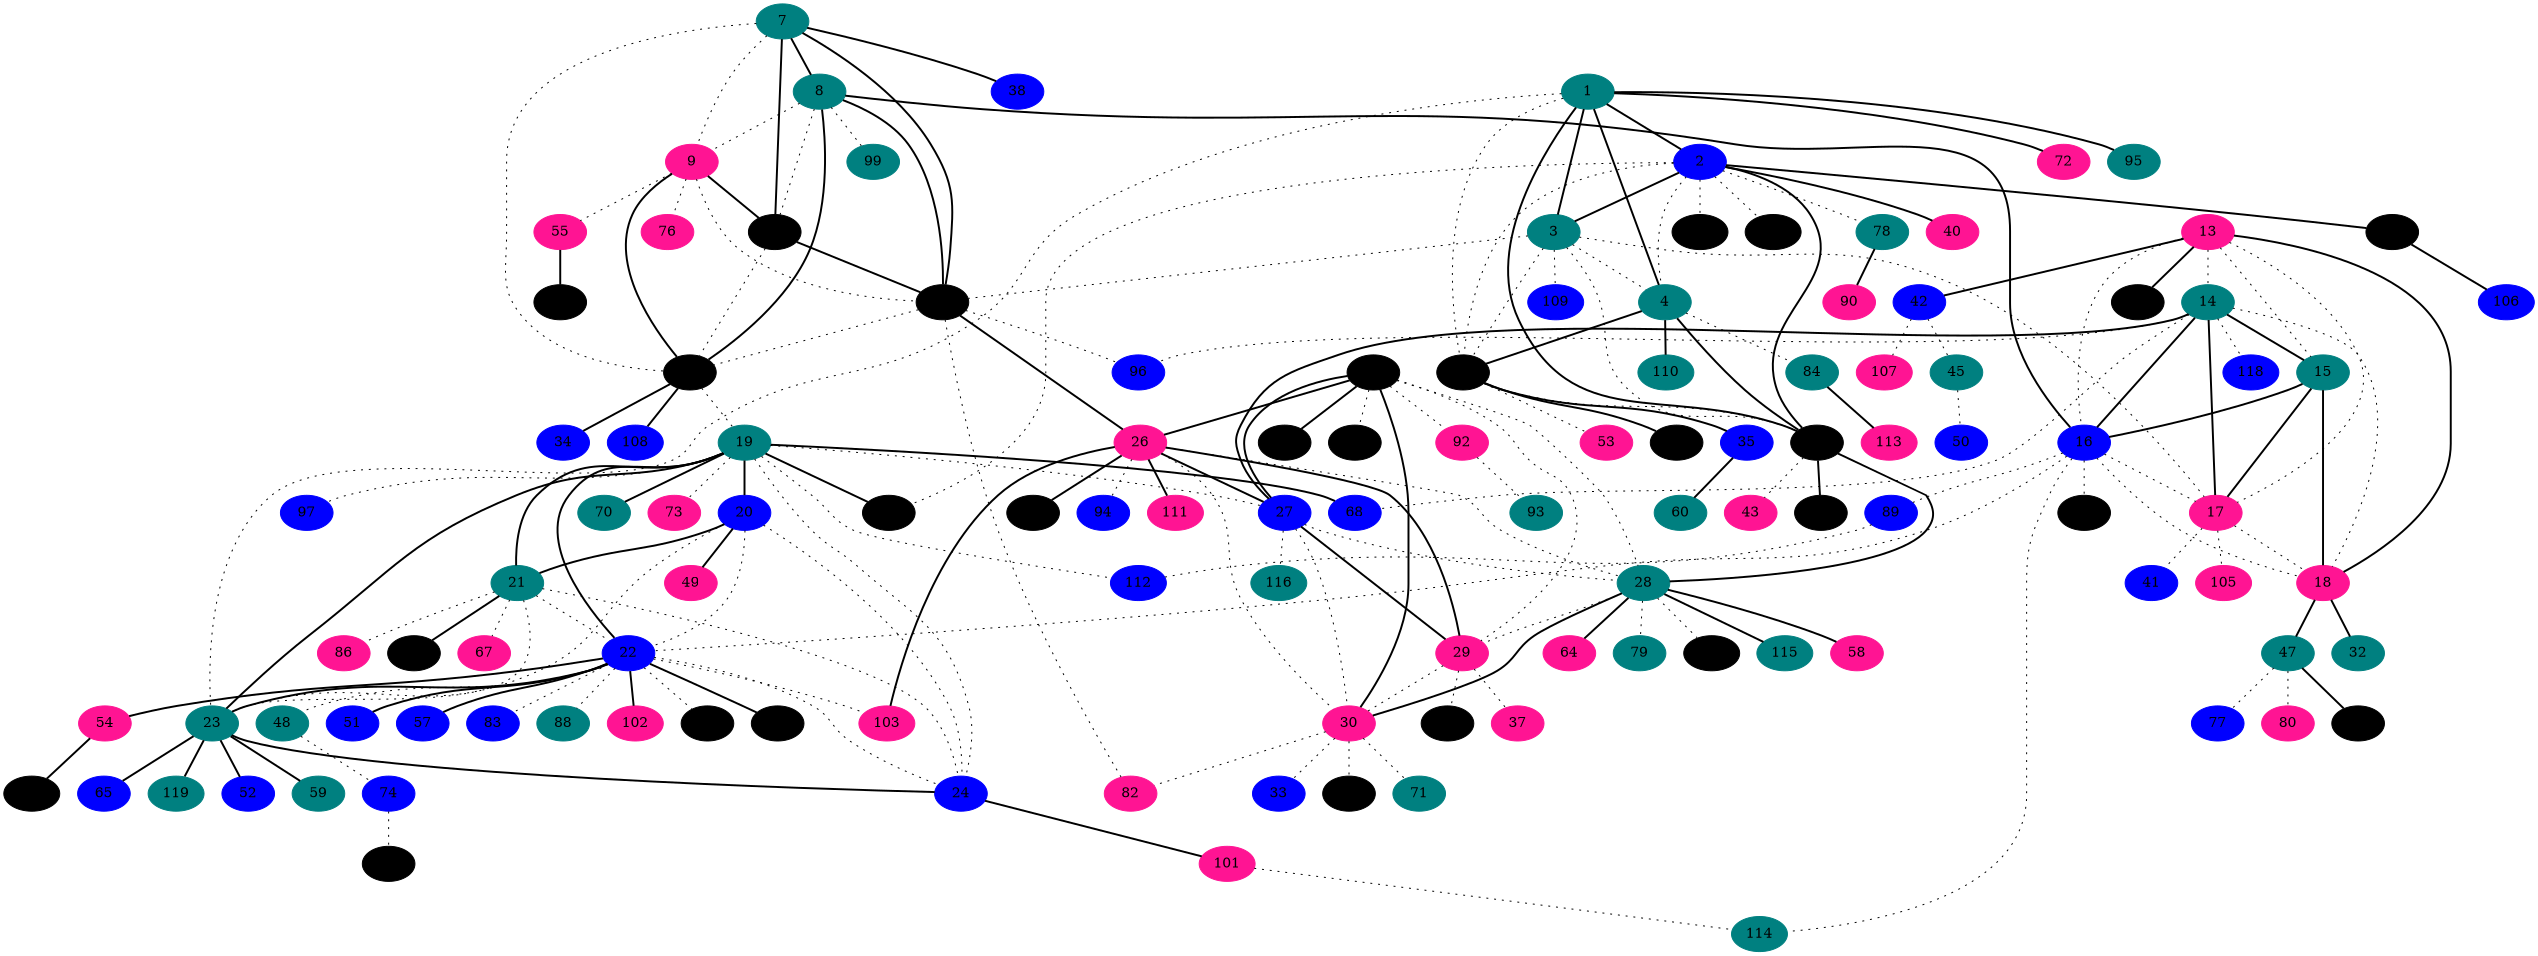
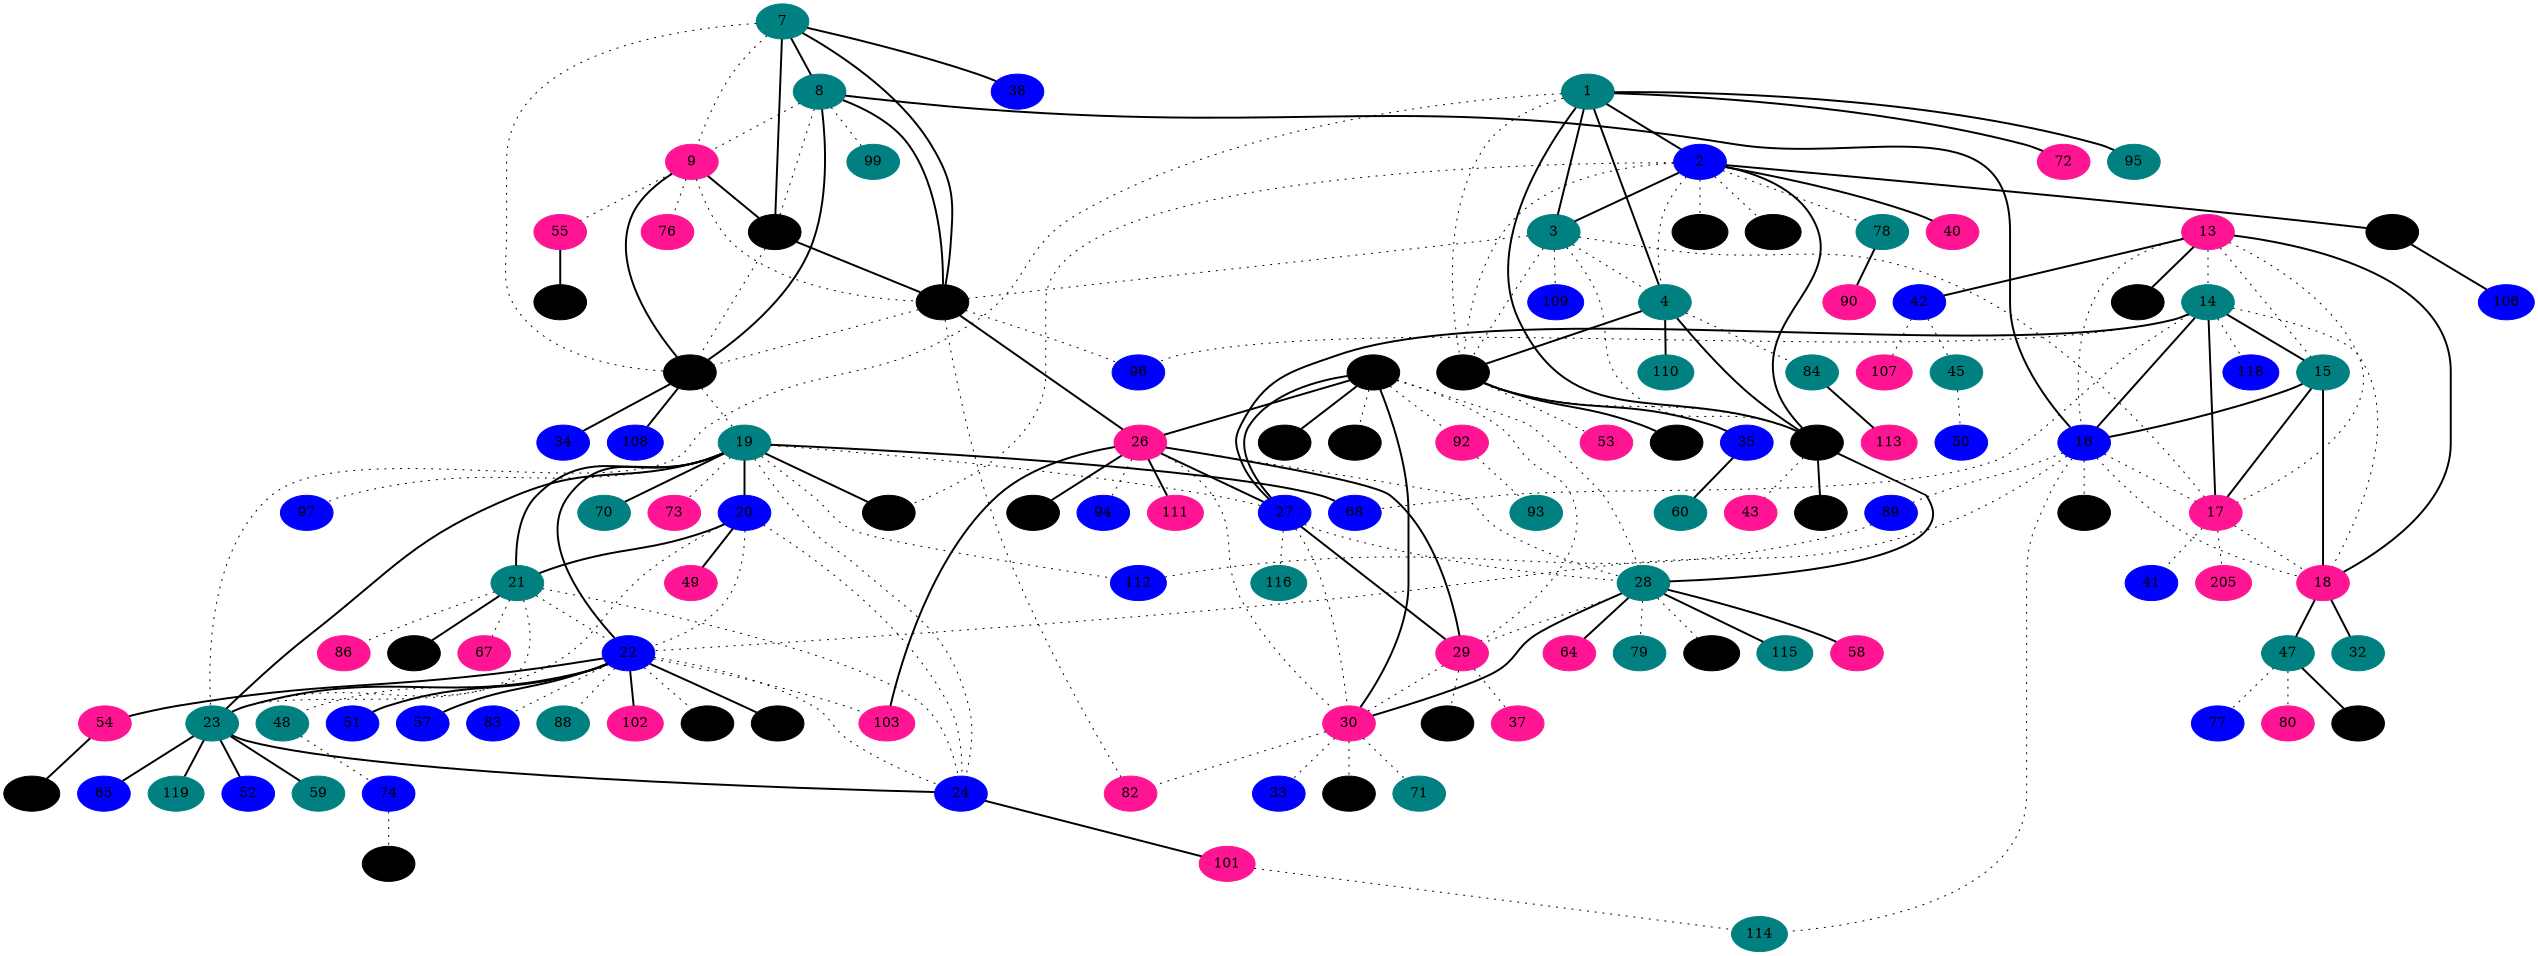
  graph {
    node [color=deeppink style=filled]
    edge [style=dotted]
    1 [color=teal]
    2 [color=blue]
    3 [color=teal]
    4 [color=teal]
    5 [color=black]
    6 [color=black]
    23 [color=teal]
    72
    95 [color=teal]
    40
    44 [color=black]
    63 [color=black]
    78 [color=teal]
    104 [color=black]
    120 [color=black]
    11 [color=black]
    17
    109 [color=blue]
    84 [color=teal]
    110 [color=teal]
    35 [color=blue]
    53
    69 [color=black]
    28 [color=teal]
    43
    75 [color=black]
    24 [color=blue]
    52 [color=blue]
    59 [color=teal]
    65 [color=blue]
    119 [color=teal]
    106 [color=blue]
    90
    12 [color=black]
    26
    82
    96 [color=blue]
    18
    41 [color=blue]
-   105
+   105 [label=205]
    113
    60 [color=teal]
    29
    30
    58
    64
    79 [color=teal]
    100 [color=black]
    115 [color=teal]
    7 [color=teal]
    8 [color=teal]
    9
    10 [color=black]
    38 [color=blue]
    16 [color=blue]
    99 [color=teal]
    55
    76
    19 [color=teal]
    34 [color=blue]
    108 [color=blue]
    22 [color=blue]
    66 [color=black]
    89 [color=blue]
    114 [color=teal]
    81 [color=black]
    27 [color=blue]
    103
    36 [color=black]
    94 [color=blue]
    111
    68 [color=blue]
    20 [color=blue]
    21 [color=teal]
    70 [color=teal]
    73
    97 [color=blue]
    112 [color=blue]
    13
    14 [color=teal]
    15 [color=teal]
    42 [color=blue]
    98 [color=black]
    118 [color=blue]
    32 [color=teal]
    47 [color=teal]
    45 [color=teal]
    107
    116 [color=teal]
    31 [color=black]
    46 [color=black]
    48 [color=teal]
    51 [color=blue]
    54
    57 [color=blue]
    83 [color=blue]
    88 [color=teal]
    102
    56 [color=black]
    77 [color=blue]
    80
    49
    39 [color=black]
    67
    86
    101
    74 [color=blue]
    117 [color=black]
    25 [color=black]
    62 [color=black]
    87 [color=black]
    92
    37
    85 [color=black]
    33 [color=blue]
    61 [color=black]
    71 [color=teal]
    93 [color=teal]
    50 [color=blue]
    91 [color=black]
    1 -- 2 [style=bold]
    1 -- 3 [style=bold]
    1 -- 4 [style=bold]
    1 -- 5
    1 -- 6 [style=bold]
    1 -- 23
    1 -- 72 [style=bold]
    1 -- 95 [style=bold]
    2 -- 3 [style=bold]
    2 -- 4
    2 -- 5
    2 -- 6 [style=bold]
    2 -- 40 [style=bold]
    2 -- 44 [style=bold]
    2 -- 63
    2 -- 78
    2 -- 104
    2 -- 120
    3 -- 4
    3 -- 5
    3 -- 6
    3 -- 11
    3 -- 17
    3 -- 109
    4 -- 5 [style=bold]
    4 -- 6 [style=bold]
    4 -- 84
    4 -- 110 [style=bold]
    5 -- 6
    5 -- 35 [style=bold]
    5 -- 53
    5 -- 69 [style=bold]
    6 -- 28 [style=bold]
    6 -- 43
    6 -- 75 [style=bold]
    23 -- 24 [style=bold]
    23 -- 52 [style=bold]
    23 -- 59 [style=bold]
    23 -- 65 [style=bold]
    23 -- 119 [style=bold]
    44 -- 106 [style=bold]
    78 -- 90 [style=bold]
    11 -- 12
    11 -- 26 [style=bold]
    11 -- 82
    11 -- 96
    17 -- 18
    17 -- 41
    17 -- 105
    84 -- 113 [style=bold]
    35 -- 60 [style=bold]
    28 -- 29
    28 -- 30 [style=bold]
    28 -- 58 [style=bold]
    28 -- 64 [style=bold]
    28 -- 79
    28 -- 100
    28 -- 115 [style=bold]
    24 -- 101 [style=bold]
    12 -- 19
    12 -- 34 [style=bold]
    12 -- 108 [style=bold]
    26 -- 28
    26 -- 29 [style=bold]
    26 -- 30
    26 -- 27 [style=bold]
    26 -- 103 [style=bold]
    26 -- 36 [style=bold]
    26 -- 94
    26 -- 111 [style=bold]
    18 -- 32 [style=bold]
    18 -- 47 [style=bold]
    29 -- 30
    29 -- 37
    29 -- 85
    30 -- 82
    30 -- 33
    30 -- 61
    30 -- 71
    7 -- 11 [style=bold]
    7 -- 12
    7 -- 8 [style=bold]
    7 -- 9
    7 -- 10 [style=bold]
    7 -- 38 [style=bold]
    8 -- 11 [style=bold]
    8 -- 12 [style=bold]
    8 -- 9
    8 -- 10
    8 -- 16 [style=bold]
    8 -- 99
    9 -- 11
    9 -- 12 [style=bold]
    9 -- 10 [style=bold]
    9 -- 55
    9 -- 76
    10 -- 11 [style=bold]
    10 -- 12
    16 -- 17
    16 -- 18
    16 -- 22
    16 -- 66
    16 -- 89
    16 -- 114
    55 -- 81 [style=bold]
    19 -- 23 [style=bold]
    19 -- 63 [style=bold]
    19 -- 24
    19 -- 22 [style=bold]
    19 -- 27
    19 -- 68 [style=bold]
    19 -- 20 [style=bold]
    19 -- 21 [style=bold]
    19 -- 70 [style=bold]
    19 -- 73
    19 -- 97
    19 -- 112
    22 -- 23 [style=bold]
    22 -- 24
    22 -- 103
    22 -- 31
    22 -- 46 [style=bold]
    22 -- 48
    22 -- 51 [style=bold]
    22 -- 54 [style=bold]
    22 -- 57 [style=bold]
    22 -- 83
    22 -- 88
    22 -- 102 [style=bold]
    89 -- 112
    27 -- 28
    27 -- 29 [style=bold]
    27 -- 30
    27 -- 116
    20 -- 23
    20 -- 24
    20 -- 22
    20 -- 21 [style=bold]
    20 -- 49 [style=bold]
    21 -- 23
    21 -- 24
    21 -- 22
    21 -- 39 [style=bold]
    21 -- 67
    21 -- 86
    13 -- 17
    13 -- 18 [style=bold]
    13 -- 16
    13 -- 14
    13 -- 15
    13 -- 42 [style=bold]
    13 -- 98 [style=bold]
    14 -- 17 [style=bold]
    14 -- 96
    14 -- 18
    14 -- 16 [style=bold]
    14 -- 27 [style=bold]
    14 -- 68
    14 -- 15 [style=bold]
    14 -- 118
    15 -- 17 [style=bold]
    15 -- 18 [style=bold]
    15 -- 16 [style=bold]
    42 -- 45
    42 -- 107
    47 -- 56 [style=bold]
    47 -- 77
    47 -- 80
    45 -- 50
    48 -- 74
    54 -- 117 [style=bold]
    101 -- 114
    74 -- 91
    25 -- 28
    25 -- 26 [style=bold]
    25 -- 29
    25 -- 30 [style=bold]
    25 -- 27 [style=bold]
    25 -- 62 [style=bold]
    25 -- 87
    25 -- 92
    92 -- 93
  }
